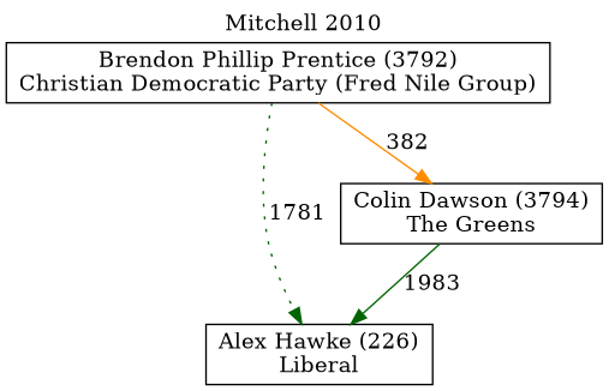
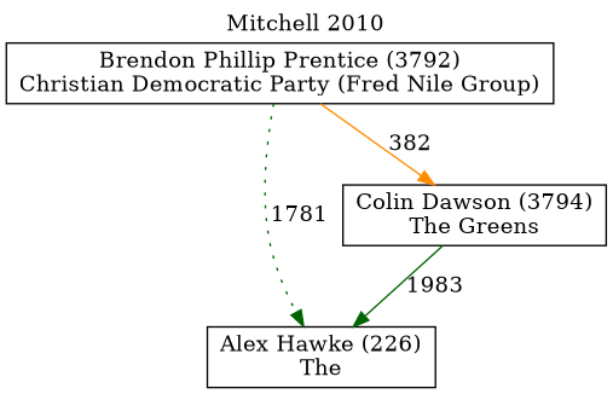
  digraph {
    label="Mitchell 2010"
    labelloc=t
    mclimit=10
    node [shape=box]
    edge [color=darkgreen style=solid]
-   n1 [label="Alex Hawke (226)\nLiberal"]
+   n1 [label="Alex Hawke (226)\nThe"]
    n2 [label="Colin Dawson (3794)\nThe Greens"]
    n3 [label="Brendon Phillip Prentice (3792)\nChristian Democratic Party (Fred Nile Group)"]
    n2 -> n1 [label=1983]
    n3 -> n1 [label=1781 style=dotted]
    n3 -> n2 [label=382 color=darkorange]
  }
